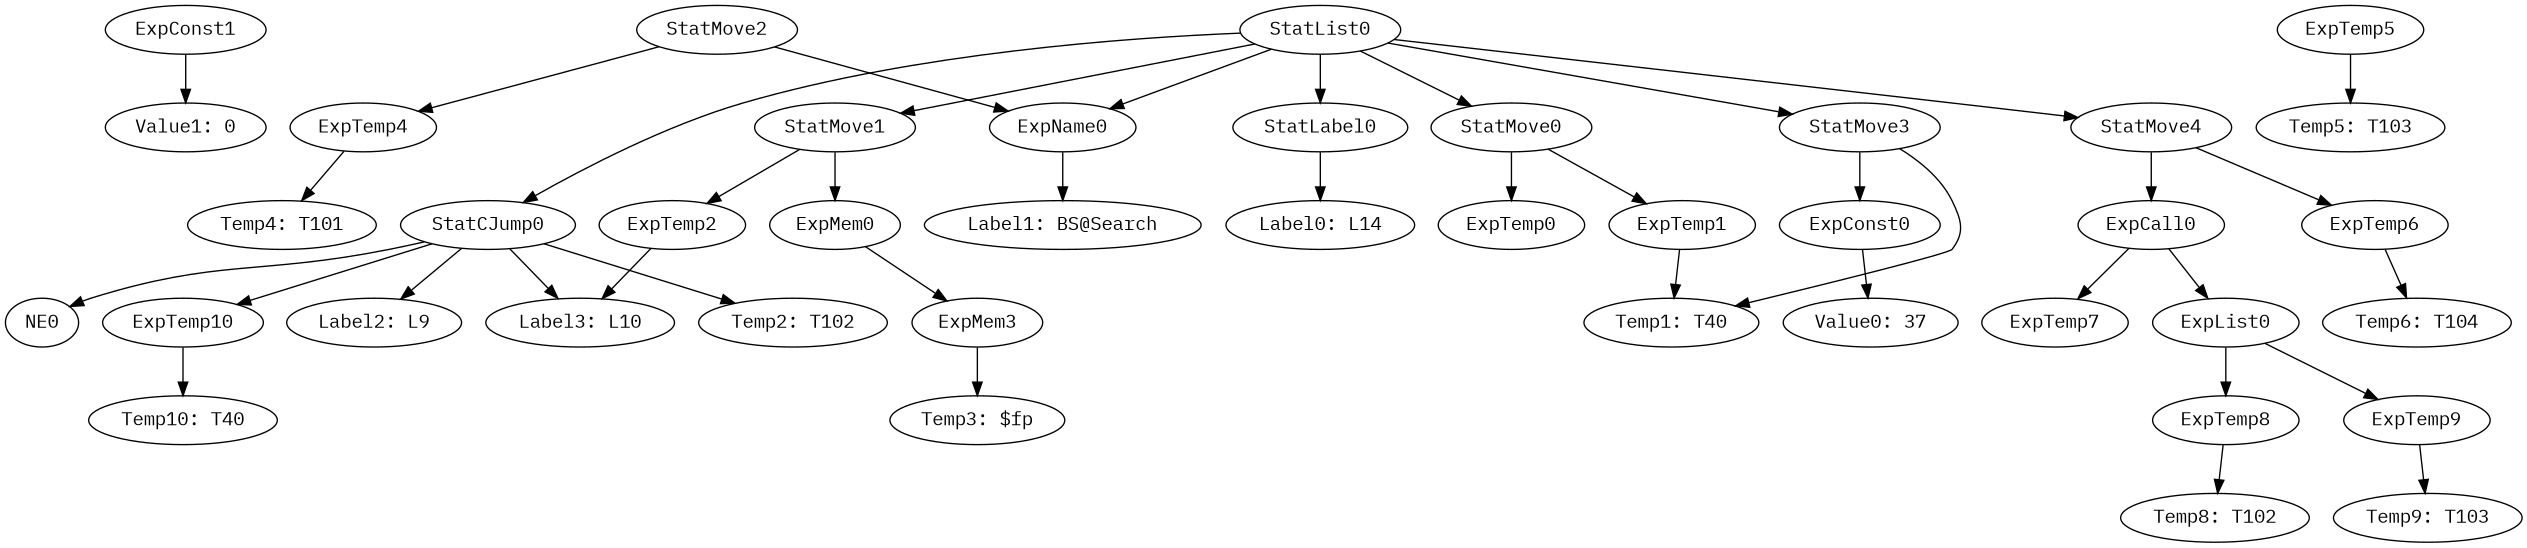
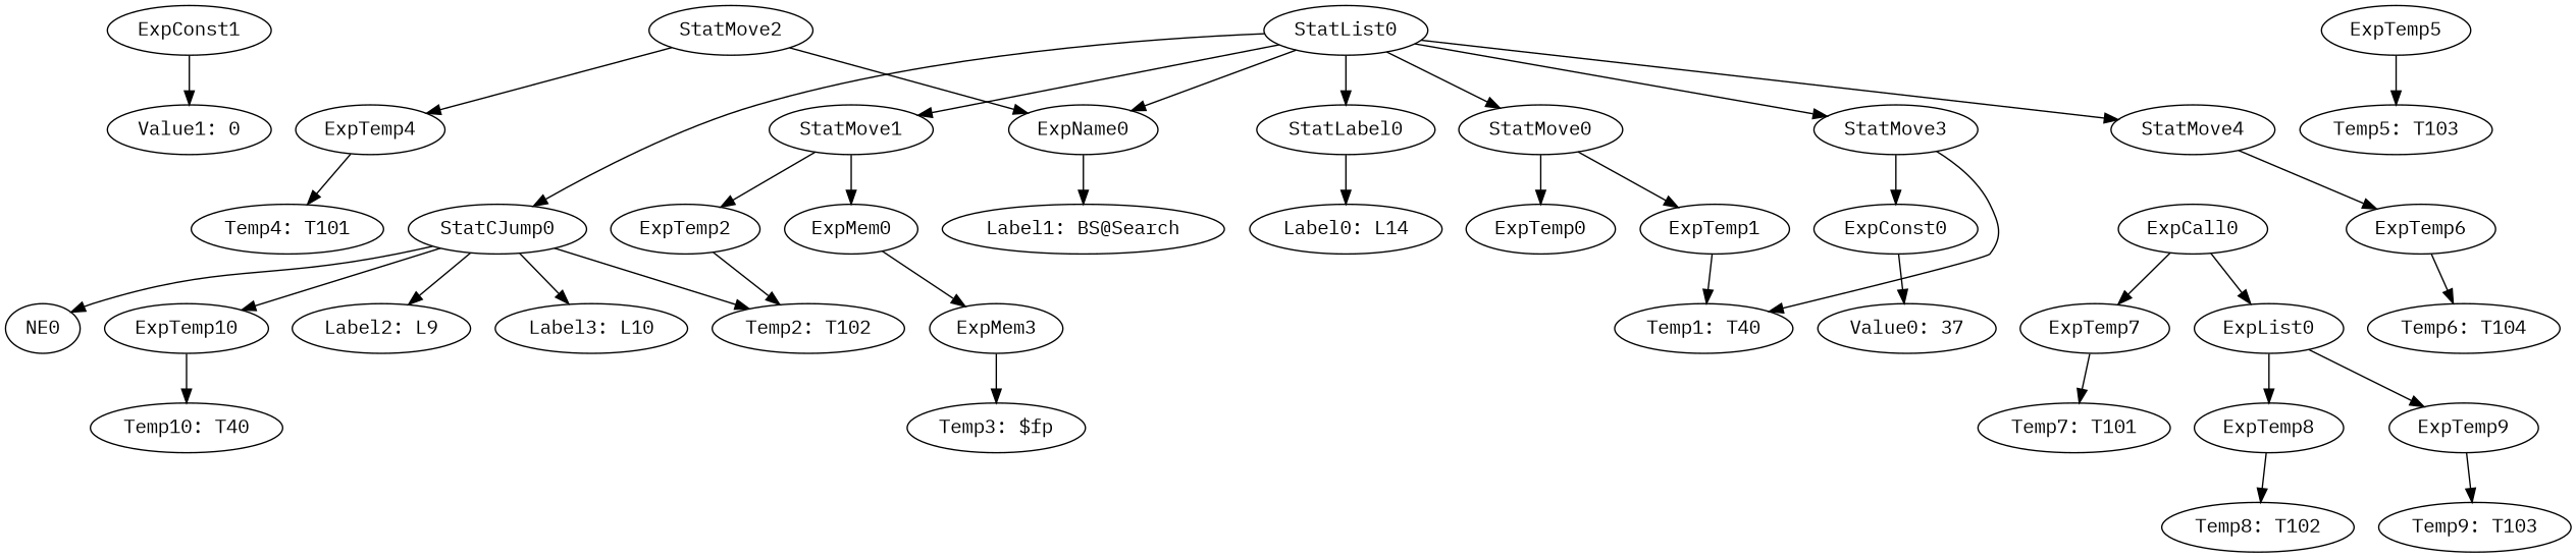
  digraph {
    fontname="IBM Plex Mono"
    ordering=out
    node [fontname="IBM Plex Mono"]
    edge [fontname="IBM Plex Mono"]
    ExpConst1
    "Value1: 0"
    ExpCall0
    ExpTemp7
    ExpList0
+   "Temp7: T101"
    ExpTemp8
    ExpTemp9
    "Temp8: T102"
    "Temp9: T103"
    StatCJump0
    NE0
    ExpTemp10
    "Label2: L9"
    "Label3: L10"
    "Temp2: T102"
    "Temp10: T40"
    StatMove1
    ExpTemp2
    ExpMem0
    n21 [label=ExpMem3]
    "Temp3: $fp"
    StatMove2
    ExpTemp4
    ExpName0
    "Temp4: T101"
    "Label1: BS@Search"
    StatLabel0
    "Label0: L14"
    StatList0
    StatMove0
    StatMove3
    StatMove4
    ExpTemp0
    ExpTemp1
    ExpConst0
    "Temp1: T40"
    ExpTemp6
    ExpTemp5
    "Temp5: T103"
    "Value0: 37"
    "Temp6: T104"
    ExpConst1 -> "Value1: 0"
    ExpCall0 -> ExpTemp7
    ExpCall0 -> ExpList0
+   ExpTemp7 -> "Temp7: T101"
    ExpList0 -> ExpTemp8
    ExpList0 -> ExpTemp9
    ExpTemp8 -> "Temp8: T102"
    ExpTemp9 -> "Temp9: T103"
    StatCJump0 -> NE0
    StatCJump0 -> ExpTemp10
    StatCJump0 -> "Label2: L9"
    StatCJump0 -> "Label3: L10"
    StatCJump0 -> "Temp2: T102"
    ExpTemp10 -> "Temp10: T40"
    StatMove1 -> ExpTemp2
    StatMove1 -> ExpMem0
-   ExpTemp2 -> "Label3: L10"
+   ExpTemp2 -> "Temp2: T102"
    ExpMem0 -> n21
    n21 -> "Temp3: $fp"
    StatMove2 -> ExpTemp4
    StatMove2 -> ExpName0
    ExpTemp4 -> "Temp4: T101"
    ExpName0 -> "Label1: BS@Search"
    StatLabel0 -> "Label0: L14"
    StatList0 -> StatCJump0
    StatList0 -> StatMove1
    StatList0 -> ExpName0
    StatList0 -> StatLabel0
    StatList0 -> StatMove0
    StatList0 -> StatMove3
    StatList0 -> StatMove4
    StatMove0 -> ExpTemp0
    StatMove0 -> ExpTemp1
    StatMove3 -> ExpConst0
    StatMove3 -> "Temp1: T40"
-   StatMove4 -> ExpCall0
    StatMove4 -> ExpTemp6
    ExpTemp1 -> "Temp1: T40"
    ExpConst0 -> "Value0: 37"
    ExpTemp6 -> "Temp6: T104"
    ExpTemp5 -> "Temp5: T103"
  }
